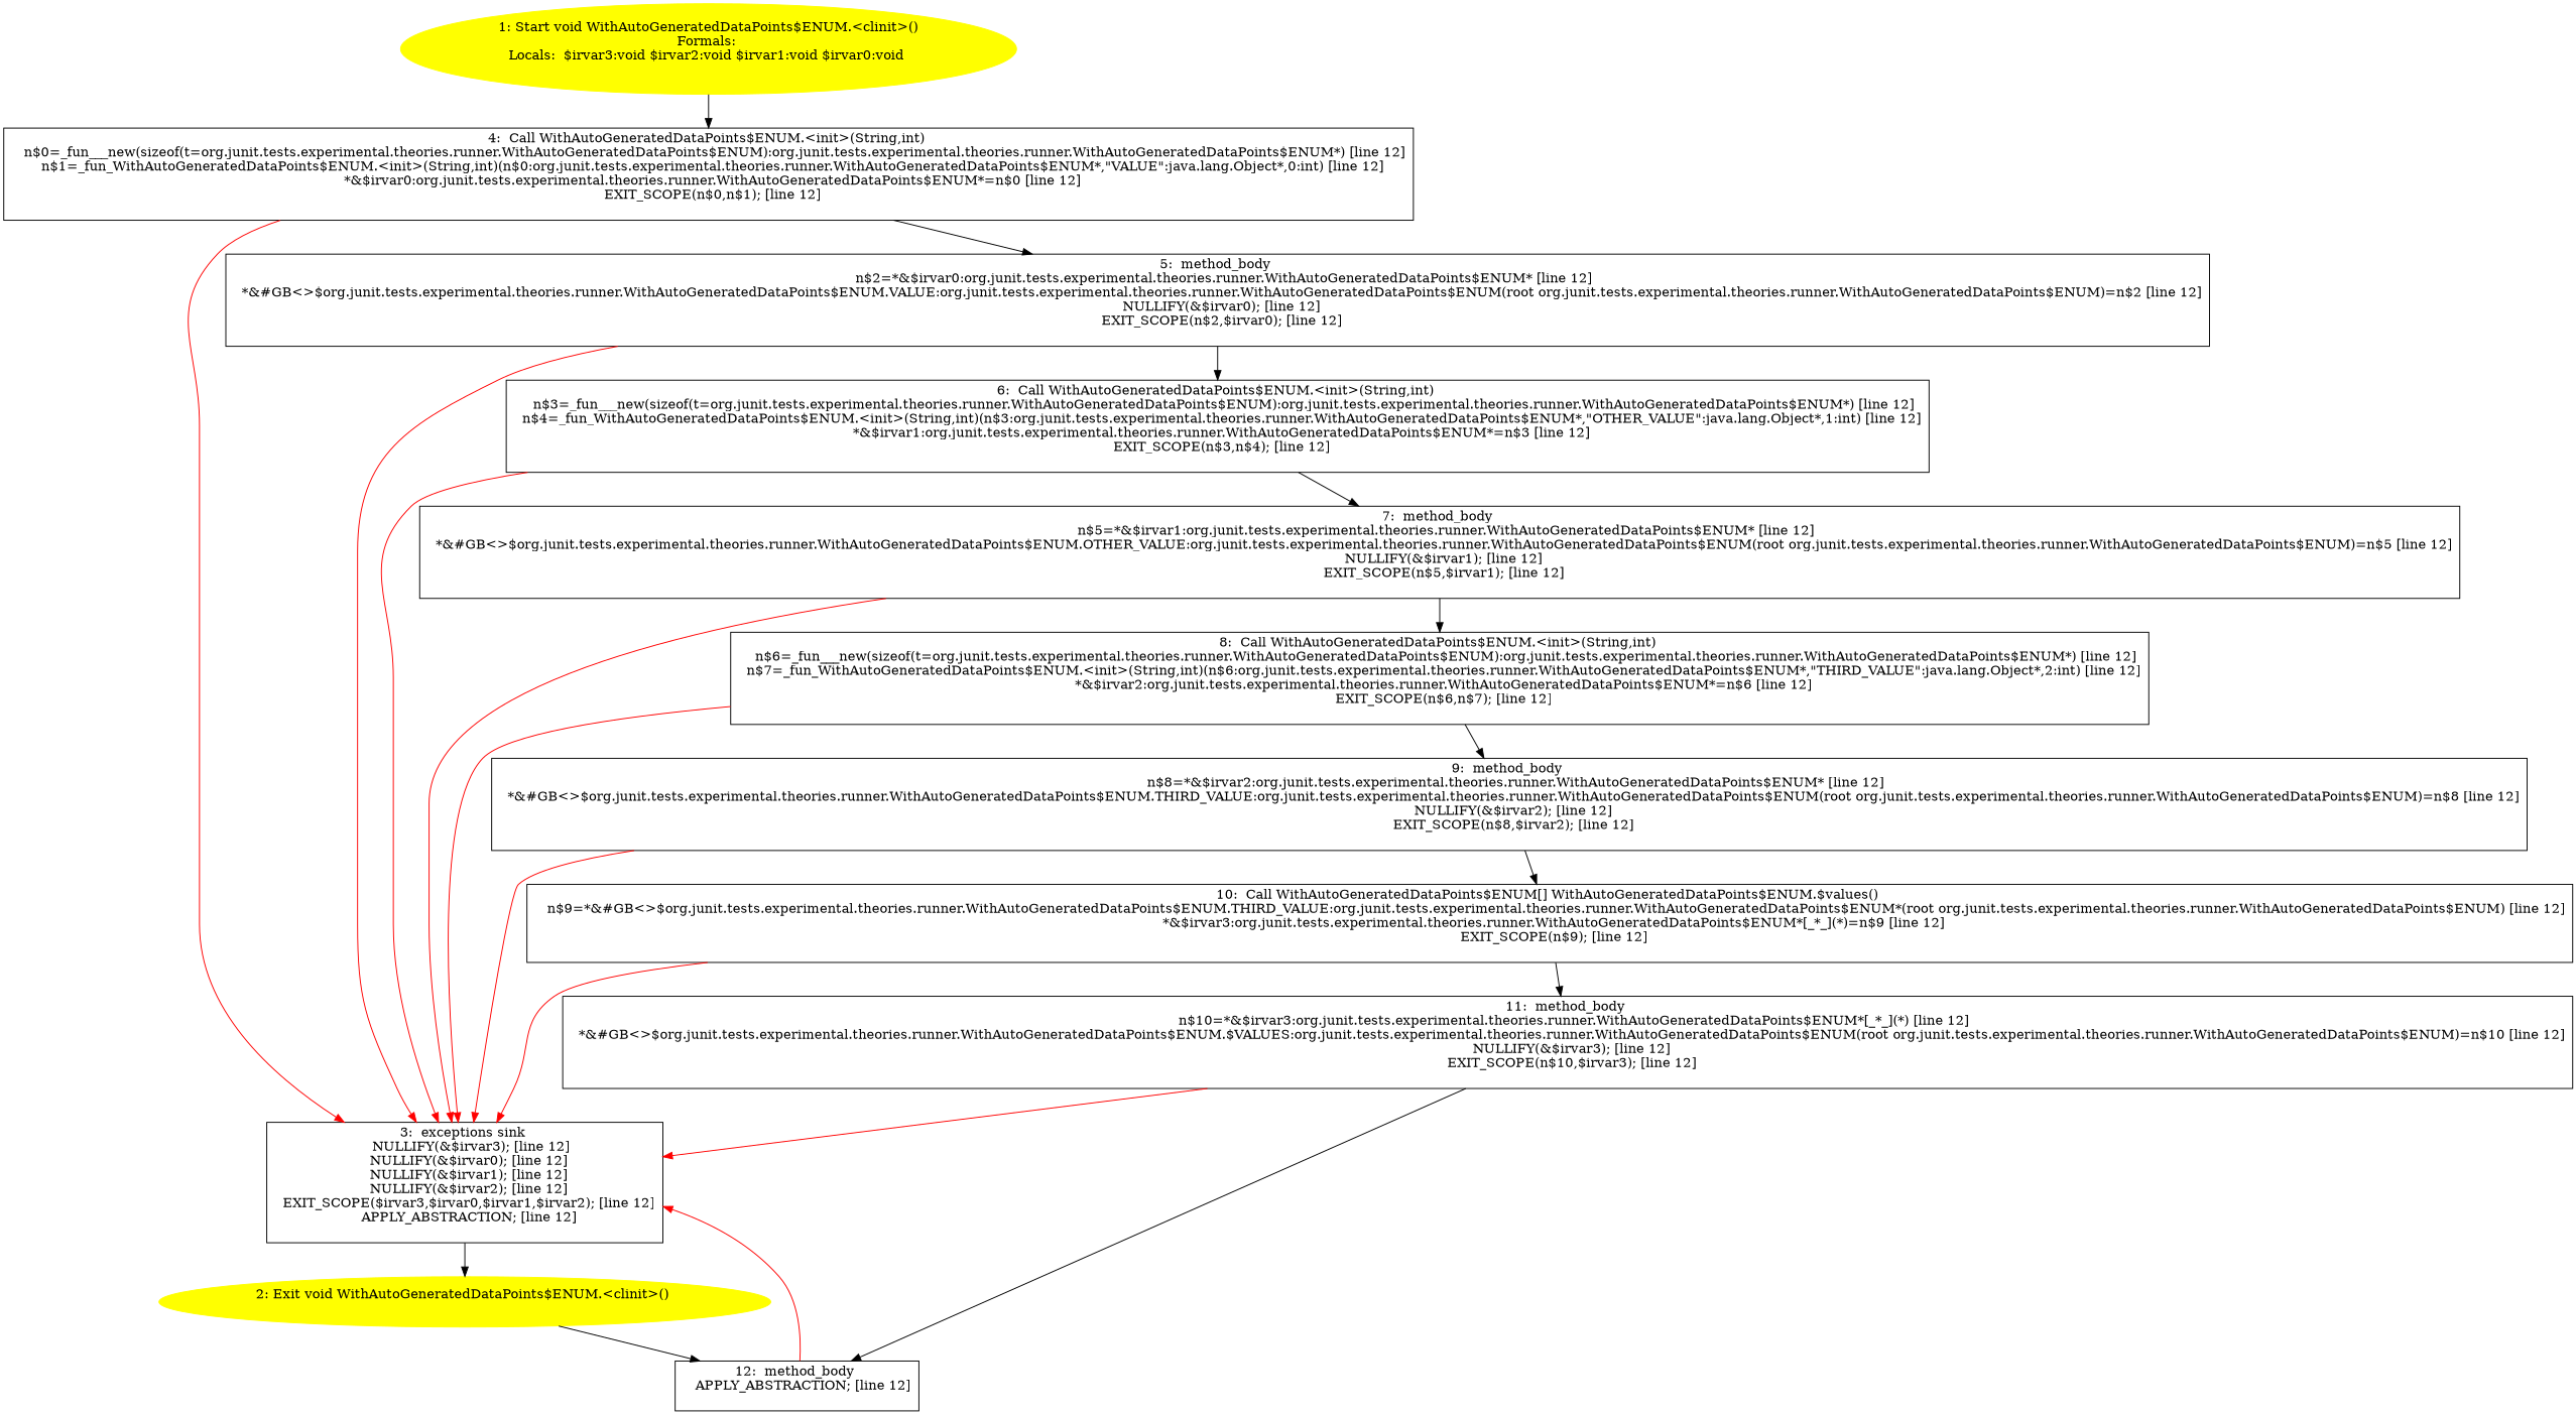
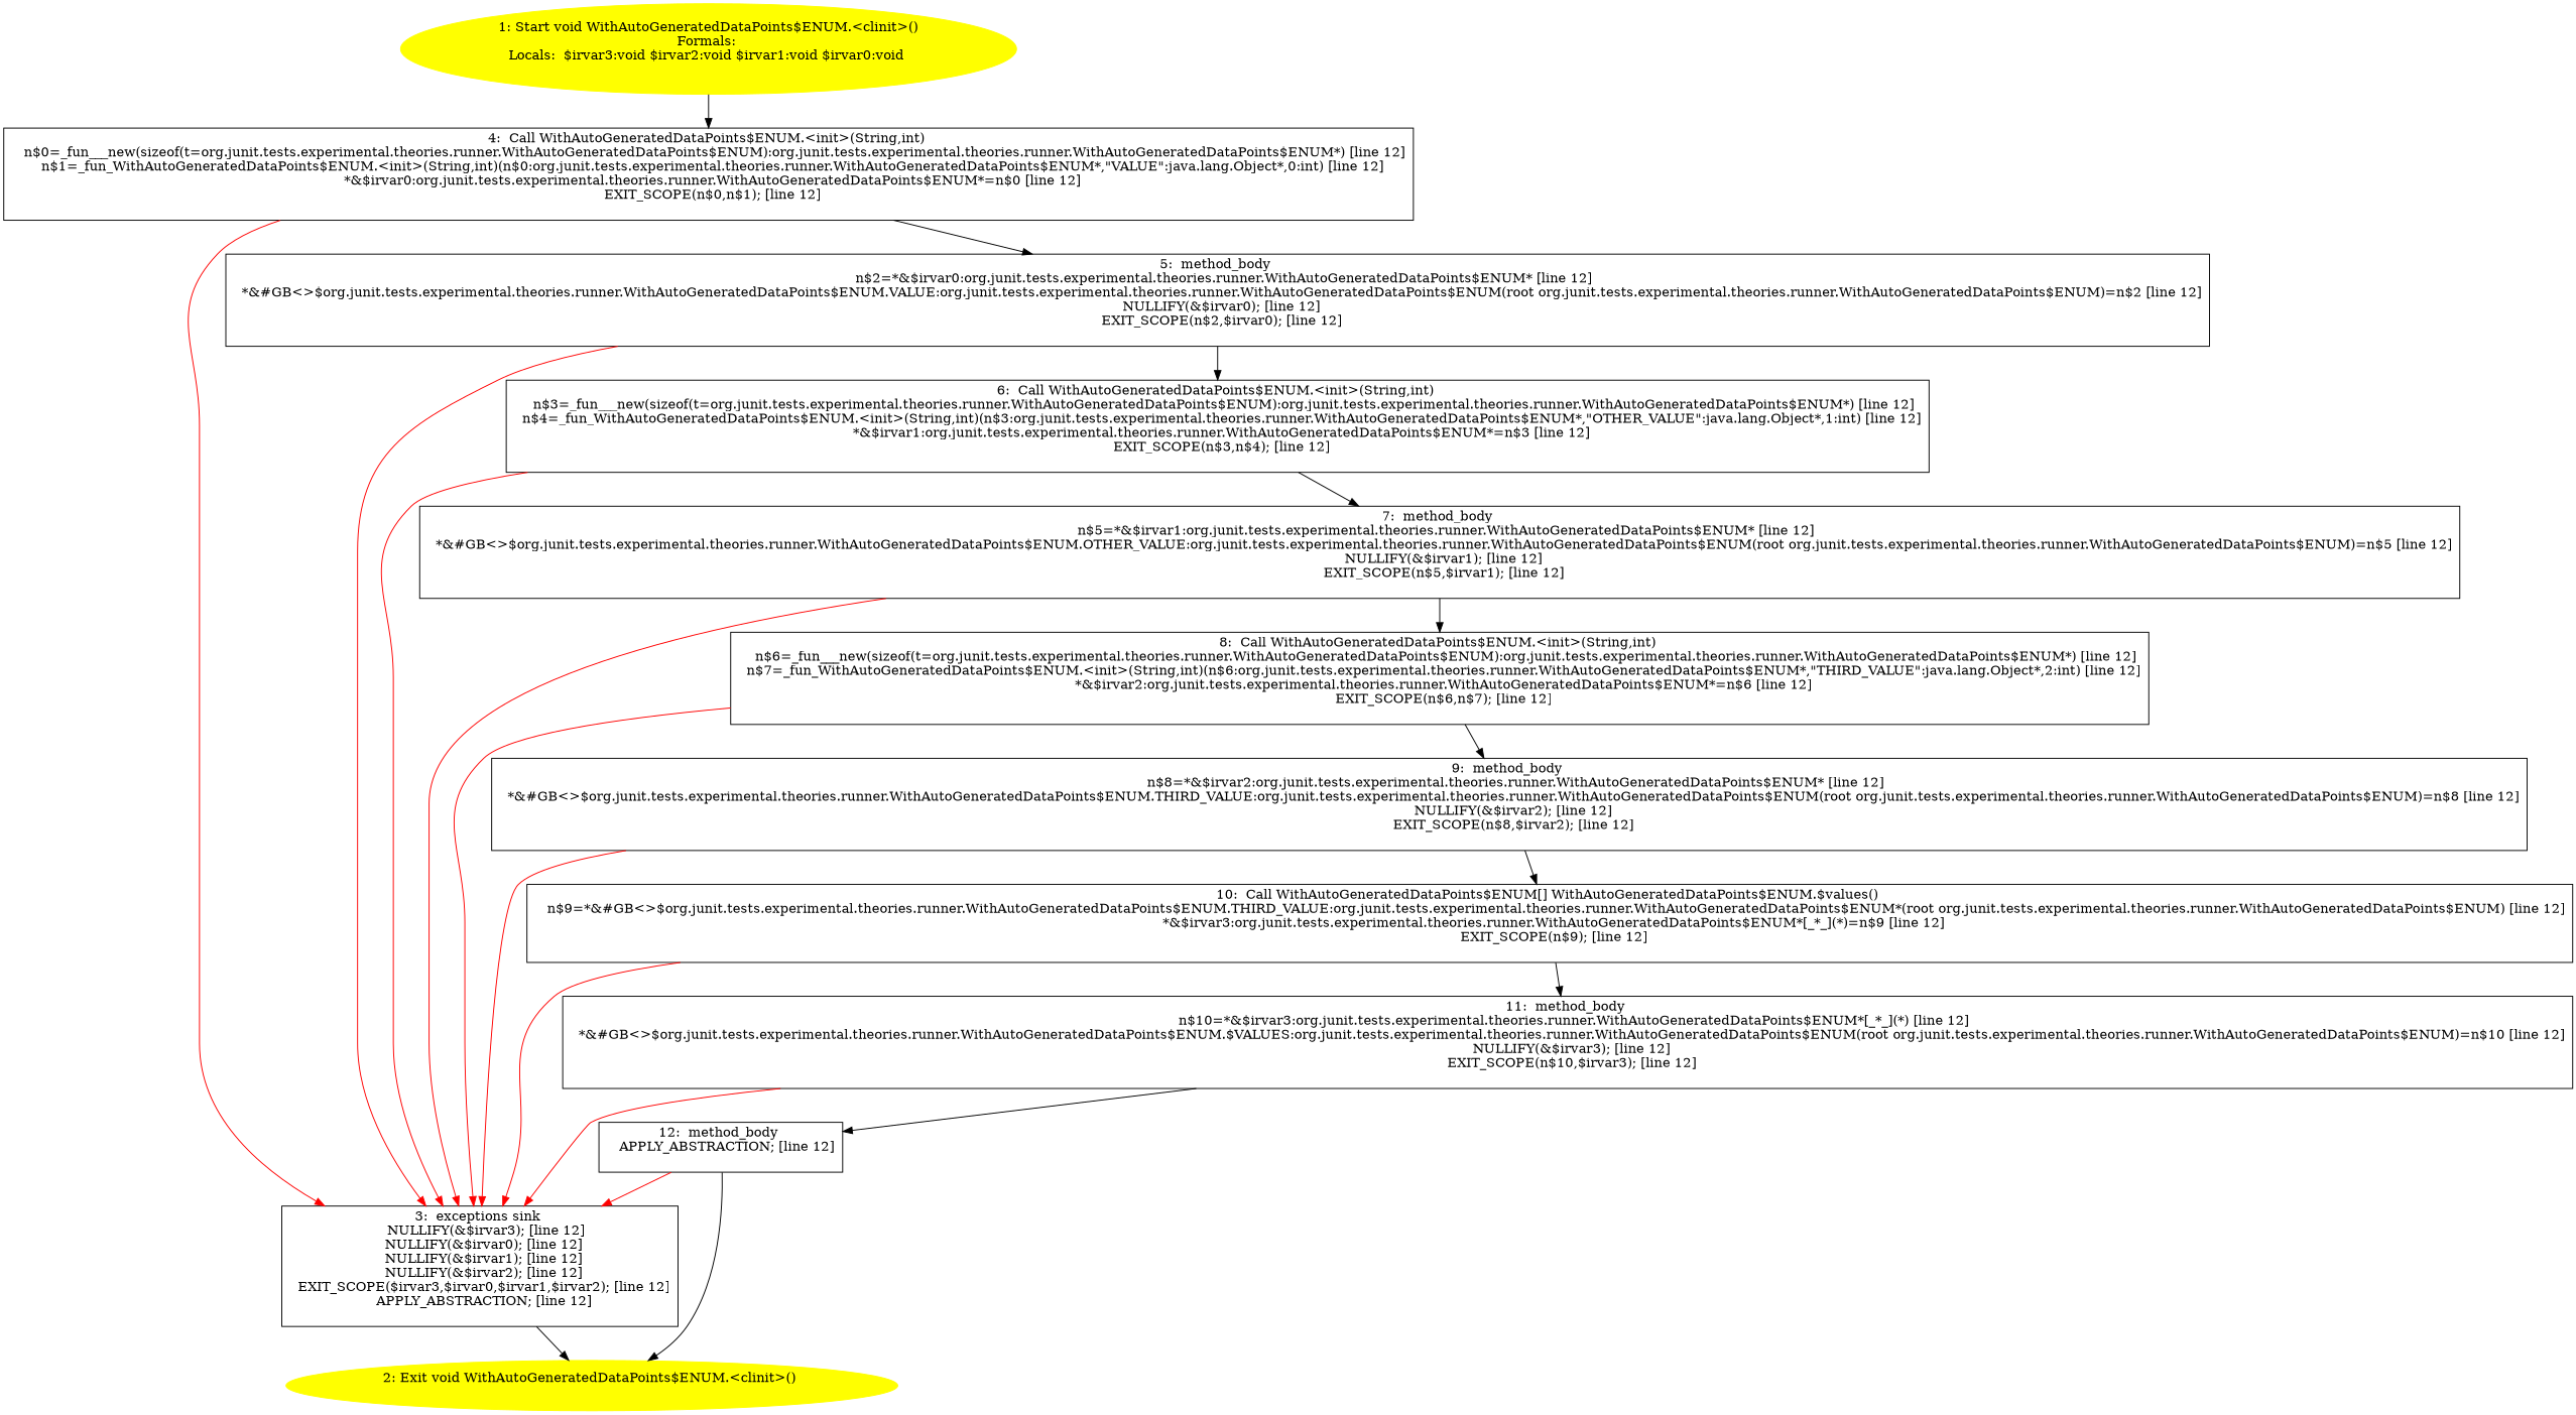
  digraph {
    node [shape=box]
    n1 [color=yellow label="1: Start void WithAutoGeneratedDataPoints$ENUM.<clinit>()\nFormals: \nLocals:  $irvar3:void $irvar2:void $irvar1:void $irvar0:void \n  " style=filled shape=""]
    n2 [label="4:  Call WithAutoGeneratedDataPoints$ENUM.<init>(String,int) \n   n$0=_fun___new(sizeof(t=org.junit.tests.experimental.theories.runner.WithAutoGeneratedDataPoints$ENUM):org.junit.tests.experimental.theories.runner.WithAutoGeneratedDataPoints$ENUM*) [line 12]\n  n$1=_fun_WithAutoGeneratedDataPoints$ENUM.<init>(String,int)(n$0:org.junit.tests.experimental.theories.runner.WithAutoGeneratedDataPoints$ENUM*,\"VALUE\":java.lang.Object*,0:int) [line 12]\n  *&$irvar0:org.junit.tests.experimental.theories.runner.WithAutoGeneratedDataPoints$ENUM*=n$0 [line 12]\n  EXIT_SCOPE(n$0,n$1); [line 12]\n "]
    n3 [label="3:  exceptions sink \n   NULLIFY(&$irvar3); [line 12]\n  NULLIFY(&$irvar0); [line 12]\n  NULLIFY(&$irvar1); [line 12]\n  NULLIFY(&$irvar2); [line 12]\n  EXIT_SCOPE($irvar3,$irvar0,$irvar1,$irvar2); [line 12]\n  APPLY_ABSTRACTION; [line 12]\n "]
    n4 [label="5:  method_body \n   n$2=*&$irvar0:org.junit.tests.experimental.theories.runner.WithAutoGeneratedDataPoints$ENUM* [line 12]\n  *&#GB<>$org.junit.tests.experimental.theories.runner.WithAutoGeneratedDataPoints$ENUM.VALUE:org.junit.tests.experimental.theories.runner.WithAutoGeneratedDataPoints$ENUM(root org.junit.tests.experimental.theories.runner.WithAutoGeneratedDataPoints$ENUM)=n$2 [line 12]\n  NULLIFY(&$irvar0); [line 12]\n  EXIT_SCOPE(n$2,$irvar0); [line 12]\n "]
    n5 [color=yellow label="2: Exit void WithAutoGeneratedDataPoints$ENUM.<clinit>() \n  " style=filled shape=""]
    n6 [label="6:  Call WithAutoGeneratedDataPoints$ENUM.<init>(String,int) \n   n$3=_fun___new(sizeof(t=org.junit.tests.experimental.theories.runner.WithAutoGeneratedDataPoints$ENUM):org.junit.tests.experimental.theories.runner.WithAutoGeneratedDataPoints$ENUM*) [line 12]\n  n$4=_fun_WithAutoGeneratedDataPoints$ENUM.<init>(String,int)(n$3:org.junit.tests.experimental.theories.runner.WithAutoGeneratedDataPoints$ENUM*,\"OTHER_VALUE\":java.lang.Object*,1:int) [line 12]\n  *&$irvar1:org.junit.tests.experimental.theories.runner.WithAutoGeneratedDataPoints$ENUM*=n$3 [line 12]\n  EXIT_SCOPE(n$3,n$4); [line 12]\n "]
    n7 [label="7:  method_body \n   n$5=*&$irvar1:org.junit.tests.experimental.theories.runner.WithAutoGeneratedDataPoints$ENUM* [line 12]\n  *&#GB<>$org.junit.tests.experimental.theories.runner.WithAutoGeneratedDataPoints$ENUM.OTHER_VALUE:org.junit.tests.experimental.theories.runner.WithAutoGeneratedDataPoints$ENUM(root org.junit.tests.experimental.theories.runner.WithAutoGeneratedDataPoints$ENUM)=n$5 [line 12]\n  NULLIFY(&$irvar1); [line 12]\n  EXIT_SCOPE(n$5,$irvar1); [line 12]\n "]
    n8 [label="8:  Call WithAutoGeneratedDataPoints$ENUM.<init>(String,int) \n   n$6=_fun___new(sizeof(t=org.junit.tests.experimental.theories.runner.WithAutoGeneratedDataPoints$ENUM):org.junit.tests.experimental.theories.runner.WithAutoGeneratedDataPoints$ENUM*) [line 12]\n  n$7=_fun_WithAutoGeneratedDataPoints$ENUM.<init>(String,int)(n$6:org.junit.tests.experimental.theories.runner.WithAutoGeneratedDataPoints$ENUM*,\"THIRD_VALUE\":java.lang.Object*,2:int) [line 12]\n  *&$irvar2:org.junit.tests.experimental.theories.runner.WithAutoGeneratedDataPoints$ENUM*=n$6 [line 12]\n  EXIT_SCOPE(n$6,n$7); [line 12]\n "]
    n9 [label="9:  method_body \n   n$8=*&$irvar2:org.junit.tests.experimental.theories.runner.WithAutoGeneratedDataPoints$ENUM* [line 12]\n  *&#GB<>$org.junit.tests.experimental.theories.runner.WithAutoGeneratedDataPoints$ENUM.THIRD_VALUE:org.junit.tests.experimental.theories.runner.WithAutoGeneratedDataPoints$ENUM(root org.junit.tests.experimental.theories.runner.WithAutoGeneratedDataPoints$ENUM)=n$8 [line 12]\n  NULLIFY(&$irvar2); [line 12]\n  EXIT_SCOPE(n$8,$irvar2); [line 12]\n "]
    n10 [label="10:  Call WithAutoGeneratedDataPoints$ENUM[] WithAutoGeneratedDataPoints$ENUM.$values() \n   n$9=*&#GB<>$org.junit.tests.experimental.theories.runner.WithAutoGeneratedDataPoints$ENUM.THIRD_VALUE:org.junit.tests.experimental.theories.runner.WithAutoGeneratedDataPoints$ENUM*(root org.junit.tests.experimental.theories.runner.WithAutoGeneratedDataPoints$ENUM) [line 12]\n  *&$irvar3:org.junit.tests.experimental.theories.runner.WithAutoGeneratedDataPoints$ENUM*[_*_](*)=n$9 [line 12]\n  EXIT_SCOPE(n$9); [line 12]\n "]
    n11 [label="11:  method_body \n   n$10=*&$irvar3:org.junit.tests.experimental.theories.runner.WithAutoGeneratedDataPoints$ENUM*[_*_](*) [line 12]\n  *&#GB<>$org.junit.tests.experimental.theories.runner.WithAutoGeneratedDataPoints$ENUM.$VALUES:org.junit.tests.experimental.theories.runner.WithAutoGeneratedDataPoints$ENUM(root org.junit.tests.experimental.theories.runner.WithAutoGeneratedDataPoints$ENUM)=n$10 [line 12]\n  NULLIFY(&$irvar3); [line 12]\n  EXIT_SCOPE(n$10,$irvar3); [line 12]\n "]
    n12 [label="12:  method_body \n   APPLY_ABSTRACTION; [line 12]\n "]
    n1 -> n2
    n2 -> n3 [color=red]
    n2 -> n4
    n3 -> n5
    n4 -> n3 [color=red]
    n4 -> n6
    n6 -> n3 [color=red]
    n6 -> n7
    n7 -> n3 [color=red]
    n7 -> n8
    n8 -> n3 [color=red]
    n8 -> n9
    n9 -> n3 [color=red]
    n9 -> n10
    n10 -> n3 [color=red]
    n10 -> n11
    n11 -> n3 [color=red]
    n11 -> n12
    n12 -> n3 [color=red]
-   n5 -> n12
+   n12 -> n5
  }
